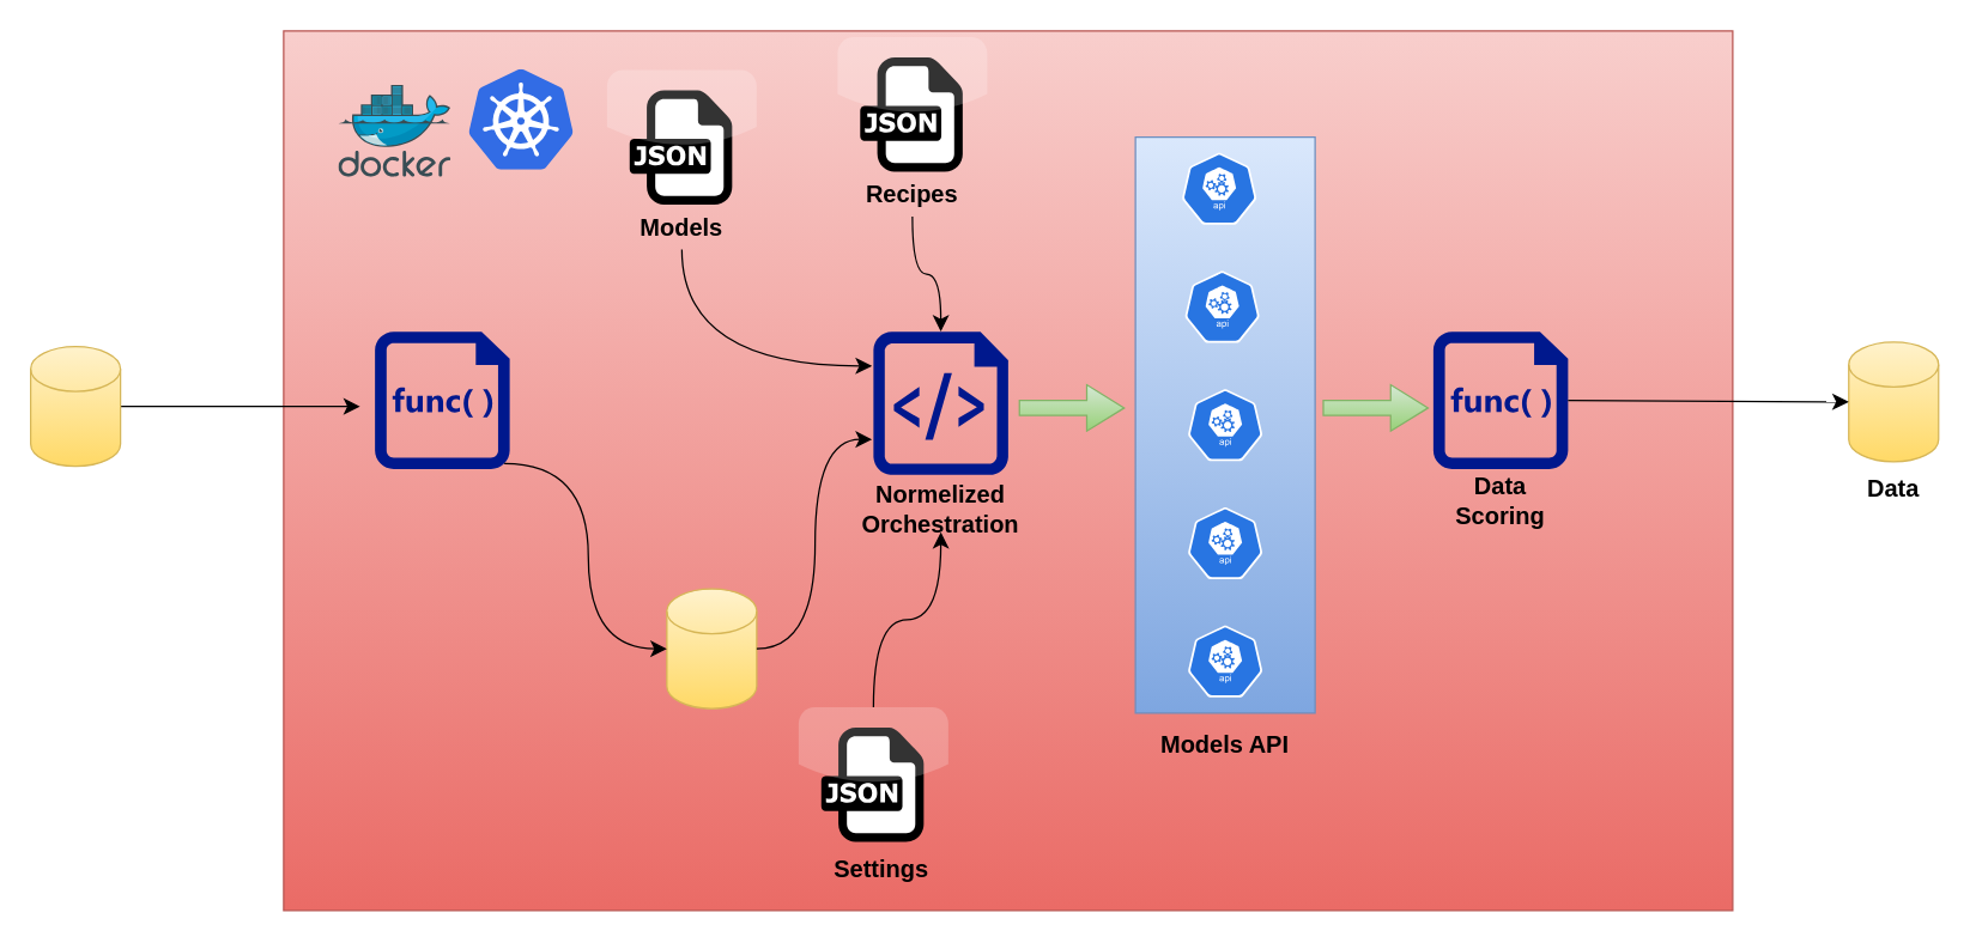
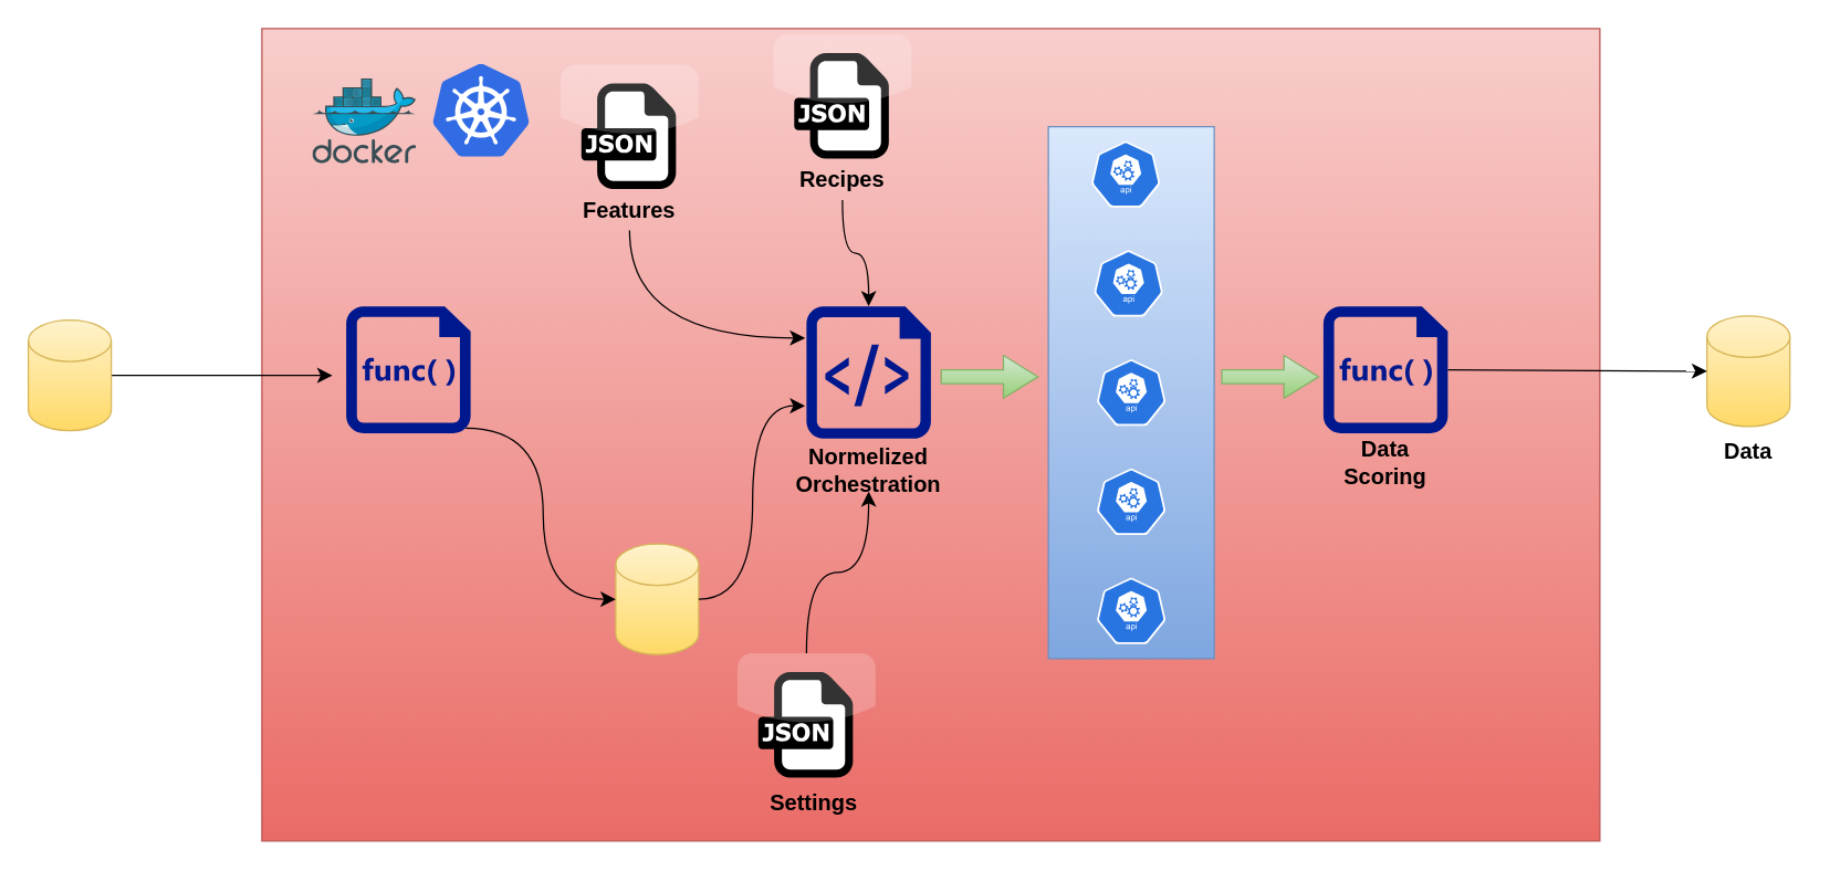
  <mxCell id="0" />
  <mxCell id="1" parent="0" />
  <mxCell id="2" value="" style="rounded=0;whiteSpace=wrap;html=1;fontSize=16;fillColor=#f8cecc;gradientColor=#ea6b66;strokeColor=#b85450;" vertex="1" parent="1"><mxGeometry x="189" y="20" width="968" height="588" as="geometry" /></mxCell>
  <mxCell id="3" style="edgeStyle=none;curved=1;rounded=0;orthogonalLoop=1;jettySize=auto;html=1;exitX=1;exitY=0.5;exitDx=0;exitDy=0;exitPerimeter=0;fontSize=12;startSize=8;endSize=8;" edge="1" parent="1" source="4"><mxGeometry relative="1" as="geometry"><mxPoint x="240" y="271" as="targetPoint" /></mxGeometry></mxCell>
  <mxCell id="4" value="" style="shape=cylinder3;whiteSpace=wrap;html=1;boundedLbl=1;backgroundOutline=1;size=15;fontSize=16;fillColor=#fff2cc;gradientColor=#ffd966;strokeColor=#d6b656;" vertex="1" parent="1"><mxGeometry x="20" y="231" width="60" height="80" as="geometry" /></mxCell>
  <mxCell id="5" value="" style="group" vertex="1" connectable="0" parent="1"><mxGeometry x="250" y="221" width="90" height="143" as="geometry" /></mxCell>
  <mxCell id="6" value="" style="group" vertex="1" connectable="0" parent="5"><mxGeometry width="90" height="128" as="geometry" /></mxCell>
  <mxCell id="7" value="" style="sketch=0;aspect=fixed;pointerEvents=1;shadow=0;dashed=0;html=1;strokeColor=none;labelPosition=center;verticalLabelPosition=bottom;verticalAlign=top;align=center;fillColor=#00188D;shape=mxgraph.mscae.enterprise.code_file;fontSize=16;" vertex="1" parent="6"><mxGeometry width="90" height="91.836" as="geometry" /></mxCell>
  <mxCell id="8" value="" style="group" vertex="1" connectable="0" parent="1"><mxGeometry x="445" y="393" width="60" height="126" as="geometry" /></mxCell>
  <mxCell id="9" value="" style="group" vertex="1" connectable="0" parent="8"><mxGeometry width="60" height="126" as="geometry" /></mxCell>
  <mxCell id="10" value="" style="group" vertex="1" connectable="0" parent="9"><mxGeometry width="60" height="126" as="geometry" /></mxCell>
  <mxCell id="11" value="" style="group" vertex="1" connectable="0" parent="10"><mxGeometry width="60" height="126" as="geometry" /></mxCell>
  <mxCell id="12" value="" style="group" vertex="1" connectable="0" parent="11"><mxGeometry width="60" height="126" as="geometry" /></mxCell>
  <mxCell id="13" value="" style="shape=cylinder3;whiteSpace=wrap;html=1;boundedLbl=1;backgroundOutline=1;size=15;fontSize=16;fillColor=#fff2cc;gradientColor=#ffd966;strokeColor=#d6b656;" vertex="1" parent="12"><mxGeometry width="60" height="80" as="geometry" /></mxCell>
  <mxCell id="14" style="edgeStyle=orthogonalEdgeStyle;curved=1;rounded=0;orthogonalLoop=1;jettySize=auto;html=1;exitX=0.96;exitY=0.96;exitDx=0;exitDy=0;exitPerimeter=0;entryX=0;entryY=0.5;entryDx=0;entryDy=0;entryPerimeter=0;fontSize=12;startSize=8;endSize=8;" edge="1" parent="1" source="7" target="13"><mxGeometry relative="1" as="geometry" /></mxCell>
  <mxCell id="15" value="" style="image;sketch=0;aspect=fixed;html=1;points=[];align=center;fontSize=12;image=img/lib/mscae/Docker.svg;" vertex="1" parent="1"><mxGeometry x="226" y="56.5" width="75" height="61.5" as="geometry" /></mxCell>
  <mxCell id="16" value="" style="image;sketch=0;aspect=fixed;html=1;points=[];align=center;fontSize=12;image=img/lib/mscae/Kubernetes.svg;" vertex="1" parent="1"><mxGeometry x="313" y="46" width="70" height="67.2" as="geometry" /></mxCell>
  <mxCell id="17" value="" style="group" vertex="1" connectable="0" parent="1"><mxGeometry x="583" y="221" width="90" height="147" as="geometry" /></mxCell>
  <mxCell id="18" value="" style="sketch=0;aspect=fixed;pointerEvents=1;shadow=0;dashed=0;html=1;strokeColor=none;labelPosition=center;verticalLabelPosition=bottom;verticalAlign=top;align=center;fillColor=#00188D;shape=mxgraph.azure.script_file;fontSize=16;" vertex="1" parent="17"><mxGeometry width="90" height="95.742" as="geometry" /></mxCell>
  <mxCell id="19" value="&lt;b&gt;Normelized Orchestration&lt;/b&gt;" style="text;html=1;strokeColor=none;fillColor=none;align=center;verticalAlign=middle;whiteSpace=wrap;rounded=0;fontSize=16;" vertex="1" parent="17"><mxGeometry x="18" y="104" width="54" height="30" as="geometry" /></mxCell>
  <mxCell id="20" value="" style="group" vertex="1" connectable="0" parent="1"><mxGeometry x="559" y="24" width="100" height="120" as="geometry" /></mxCell>
  <mxCell id="21" value="" style="group" vertex="1" connectable="0" parent="20"><mxGeometry width="100" height="120" as="geometry" /></mxCell>
  <mxCell id="22" value="" style="dashed=0;outlineConnect=0;html=1;align=center;labelPosition=center;verticalLabelPosition=bottom;verticalAlign=top;shape=mxgraph.webicons.json;fontSize=16;fillColor=none;" vertex="1" parent="21"><mxGeometry width="100" height="102.4" as="geometry" /></mxCell>
  <mxCell id="23" value="&lt;b&gt;Recipes&lt;/b&gt;" style="text;html=1;strokeColor=none;fillColor=none;align=center;verticalAlign=middle;whiteSpace=wrap;rounded=0;fontSize=16;" vertex="1" parent="21"><mxGeometry x="20" y="90" width="60" height="30" as="geometry" /></mxCell>
  <mxCell id="24" style="edgeStyle=orthogonalEdgeStyle;curved=1;rounded=0;orthogonalLoop=1;jettySize=auto;html=1;exitX=0.5;exitY=1;exitDx=0;exitDy=0;entryX=0.5;entryY=0;entryDx=0;entryDy=0;entryPerimeter=0;fontSize=12;startSize=8;endSize=8;" edge="1" parent="1" source="23" target="18"><mxGeometry relative="1" as="geometry" /></mxCell>
  <mxCell id="25" style="edgeStyle=orthogonalEdgeStyle;curved=1;rounded=0;orthogonalLoop=1;jettySize=auto;html=1;exitX=0.5;exitY=1;exitDx=0;exitDy=0;fontSize=12;startSize=8;endSize=8;startArrow=classic;startFill=1;endArrow=none;endFill=0;" edge="1" parent="1" source="19" target="29"><mxGeometry relative="1" as="geometry" /></mxCell>
  <mxCell id="26" style="edgeStyle=orthogonalEdgeStyle;curved=1;rounded=0;orthogonalLoop=1;jettySize=auto;html=1;entryX=-0.011;entryY=0.24;entryDx=0;entryDy=0;entryPerimeter=0;fontSize=12;startSize=8;endSize=8;exitX=0.5;exitY=1;exitDx=0;exitDy=0;" edge="1" parent="1" source="56" target="18"><mxGeometry relative="1" as="geometry"><mxPoint x="505" y="106" as="sourcePoint" /></mxGeometry></mxCell>
  <mxCell id="27" style="edgeStyle=orthogonalEdgeStyle;curved=1;rounded=0;orthogonalLoop=1;jettySize=auto;html=1;exitX=1;exitY=0.5;exitDx=0;exitDy=0;exitPerimeter=0;entryX=-0.011;entryY=0.752;entryDx=0;entryDy=0;entryPerimeter=0;fontSize=12;startSize=8;endSize=8;" edge="1" parent="1" source="13" target="18"><mxGeometry relative="1" as="geometry" /></mxCell>
  <mxCell id="28" value="" style="group" vertex="1" connectable="0" parent="1"><mxGeometry x="533" y="472" width="100" height="123" as="geometry" /></mxCell>
  <mxCell id="29" value="" style="dashed=0;outlineConnect=0;html=1;align=center;labelPosition=center;verticalLabelPosition=bottom;verticalAlign=top;shape=mxgraph.webicons.json;fontSize=16;fillColor=none;" vertex="1" parent="28"><mxGeometry width="100" height="102.4" as="geometry" /></mxCell>
  <mxCell id="30" value="&lt;b&gt;Settings&lt;/b&gt;" style="text;html=1;strokeColor=none;fillColor=none;align=center;verticalAlign=middle;whiteSpace=wrap;rounded=0;fontSize=16;" vertex="1" parent="28"><mxGeometry x="18" y="93" width="75" height="30" as="geometry" /></mxCell>
  <mxCell id="31" value="" style="group" vertex="1" connectable="0" parent="1"><mxGeometry x="758" y="91" width="120" height="420.5" as="geometry" /></mxCell>
  <mxCell id="32" value="" style="group" vertex="1" connectable="0" parent="31"><mxGeometry width="120" height="420.5" as="geometry" /></mxCell>
  <mxCell id="33" value="" style="group" vertex="1" connectable="0" parent="32"><mxGeometry width="120" height="385" as="geometry" /></mxCell>
  <mxCell id="34" value="" style="group" vertex="1" connectable="0" parent="33"><mxGeometry width="120" height="385" as="geometry" /></mxCell>
  <mxCell id="35" value="" style="rounded=0;whiteSpace=wrap;html=1;fontSize=16;fillColor=#dae8fc;gradientColor=#7ea6e0;strokeColor=#6c8ebf;" vertex="1" parent="34"><mxGeometry width="120" height="385" as="geometry" /></mxCell>
  <mxCell id="36" value="" style="sketch=0;html=1;dashed=0;whitespace=wrap;fillColor=#2875E2;strokeColor=#ffffff;points=[[0.005,0.63,0],[0.1,0.2,0],[0.9,0.2,0],[0.5,0,0],[0.995,0.63,0],[0.72,0.99,0],[0.5,1,0],[0.28,0.99,0]];verticalLabelPosition=bottom;align=center;verticalAlign=top;shape=mxgraph.kubernetes.icon;prIcon=api;fontSize=16;" vertex="1" parent="34"><mxGeometry x="31" y="10.5" width="50" height="48" as="geometry" /></mxCell>
  <mxCell id="37" value="" style="sketch=0;html=1;dashed=0;whitespace=wrap;fillColor=#2875E2;strokeColor=#ffffff;points=[[0.005,0.63,0],[0.1,0.2,0],[0.9,0.2,0],[0.5,0,0],[0.995,0.63,0],[0.72,0.99,0],[0.5,1,0],[0.28,0.99,0]];verticalLabelPosition=bottom;align=center;verticalAlign=top;shape=mxgraph.kubernetes.icon;prIcon=api;fontSize=16;" vertex="1" parent="34"><mxGeometry x="33" y="89.5" width="50" height="48" as="geometry" /></mxCell>
  <mxCell id="38" value="" style="sketch=0;html=1;dashed=0;whitespace=wrap;fillColor=#2875E2;strokeColor=#ffffff;points=[[0.005,0.63,0],[0.1,0.2,0],[0.9,0.2,0],[0.5,0,0],[0.995,0.63,0],[0.72,0.99,0],[0.5,1,0],[0.28,0.99,0]];verticalLabelPosition=bottom;align=center;verticalAlign=top;shape=mxgraph.kubernetes.icon;prIcon=api;fontSize=16;" vertex="1" parent="34"><mxGeometry x="35" y="168.5" width="50" height="48" as="geometry" /></mxCell>
  <mxCell id="39" value="" style="sketch=0;html=1;dashed=0;whitespace=wrap;fillColor=#2875E2;strokeColor=#ffffff;points=[[0.005,0.63,0],[0.1,0.2,0],[0.9,0.2,0],[0.5,0,0],[0.995,0.63,0],[0.72,0.99,0],[0.5,1,0],[0.28,0.99,0]];verticalLabelPosition=bottom;align=center;verticalAlign=top;shape=mxgraph.kubernetes.icon;prIcon=api;fontSize=16;" vertex="1" parent="34"><mxGeometry x="35" y="247.5" width="50" height="48" as="geometry" /></mxCell>
  <mxCell id="40" value="" style="sketch=0;html=1;dashed=0;whitespace=wrap;fillColor=#2875E2;strokeColor=#ffffff;points=[[0.005,0.63,0],[0.1,0.2,0],[0.9,0.2,0],[0.5,0,0],[0.995,0.63,0],[0.72,0.99,0],[0.5,1,0],[0.28,0.99,0]];verticalLabelPosition=bottom;align=center;verticalAlign=top;shape=mxgraph.kubernetes.icon;prIcon=api;fontSize=16;" vertex="1" parent="34"><mxGeometry x="35" y="326.5" width="50" height="48" as="geometry" /></mxCell>
- <mxCell id="41" value="&lt;b&gt;Models API&lt;/b&gt;" style="text;html=1;strokeColor=none;fillColor=none;align=center;verticalAlign=middle;whiteSpace=wrap;rounded=0;fontSize=16;" vertex="1" parent="32"><mxGeometry x="14" y="390.5" width="92" height="30" as="geometry" /></mxCell>
  <mxCell id="42" value="" style="group" vertex="1" connectable="0" parent="1"><mxGeometry x="954" y="221" width="90" height="128" as="geometry" /></mxCell>
  <mxCell id="43" value="" style="group" vertex="1" connectable="0" parent="42"><mxGeometry x="3" width="90" height="128" as="geometry" /></mxCell>
  <mxCell id="44" value="" style="sketch=0;aspect=fixed;pointerEvents=1;shadow=0;dashed=0;html=1;strokeColor=none;labelPosition=center;verticalLabelPosition=bottom;verticalAlign=top;align=center;fillColor=#00188D;shape=mxgraph.mscae.enterprise.code_file;fontSize=16;" vertex="1" parent="43"><mxGeometry width="90" height="91.836" as="geometry" /></mxCell>
  <mxCell id="45" value="&lt;b&gt;Data Scoring&lt;/b&gt;" style="text;html=1;strokeColor=none;fillColor=none;align=center;verticalAlign=middle;whiteSpace=wrap;rounded=0;fontSize=16;" vertex="1" parent="43"><mxGeometry x="18" y="98" width="54" height="30" as="geometry" /></mxCell>
  <mxCell id="46" value="" style="shape=flexArrow;endArrow=classic;html=1;rounded=0;fontSize=12;startSize=8;endSize=8;curved=1;fillColor=#d5e8d4;gradientColor=#97d077;strokeColor=#82b366;" edge="1" parent="1"><mxGeometry width="50" height="50" relative="1" as="geometry"><mxPoint x="680" y="272" as="sourcePoint" /><mxPoint x="751" y="272" as="targetPoint" /></mxGeometry></mxCell>
  <mxCell id="47" value="" style="shape=flexArrow;endArrow=classic;html=1;rounded=0;fontSize=12;startSize=8;endSize=8;curved=1;fillColor=#d5e8d4;gradientColor=#97d077;strokeColor=#82b366;" edge="1" parent="1"><mxGeometry width="50" height="50" relative="1" as="geometry"><mxPoint x="883" y="272" as="sourcePoint" /><mxPoint x="954" y="272" as="targetPoint" /></mxGeometry></mxCell>
  <mxCell id="48" value="" style="group" vertex="1" connectable="0" parent="1"><mxGeometry x="1227" y="228" width="75" height="113" as="geometry" /></mxCell>
  <mxCell id="49" value="" style="shape=cylinder3;whiteSpace=wrap;html=1;boundedLbl=1;backgroundOutline=1;size=15;fontSize=16;fillColor=#fff2cc;gradientColor=#ffd966;strokeColor=#d6b656;" vertex="1" parent="48"><mxGeometry x="7.5" width="60" height="80" as="geometry" /></mxCell>
  <mxCell id="50" value="&lt;b&gt;Data&lt;/b&gt;" style="text;html=1;strokeColor=none;fillColor=none;align=center;verticalAlign=middle;whiteSpace=wrap;rounded=0;fontSize=16;" vertex="1" parent="48"><mxGeometry y="83" width="75" height="30" as="geometry" /></mxCell>
  <mxCell id="51" style="edgeStyle=none;curved=1;rounded=0;orthogonalLoop=1;jettySize=auto;html=1;exitX=1;exitY=0.5;exitDx=0;exitDy=0;exitPerimeter=0;entryX=0;entryY=0.5;entryDx=0;entryDy=0;entryPerimeter=0;fontSize=12;startSize=8;endSize=8;" edge="1" parent="1" source="44" target="49"><mxGeometry relative="1" as="geometry" /></mxCell>
  <mxCell id="52" value="" style="group" vertex="1" connectable="0" parent="1"><mxGeometry x="410" y="40" width="100" height="120" as="geometry" /></mxCell>
  <mxCell id="53" value="" style="group" vertex="1" connectable="0" parent="52"><mxGeometry x="-5" y="6" width="100" height="120" as="geometry" /></mxCell>
  <mxCell id="54" value="" style="group" vertex="1" connectable="0" parent="53"><mxGeometry width="100" height="120" as="geometry" /></mxCell>
  <mxCell id="55" value="" style="dashed=0;outlineConnect=0;html=1;align=center;labelPosition=center;verticalLabelPosition=bottom;verticalAlign=top;shape=mxgraph.webicons.json;fontSize=16;fillColor=none;" vertex="1" parent="54"><mxGeometry width="100" height="102.4" as="geometry" /></mxCell>
- <mxCell id="56" value="&lt;b&gt;Models&lt;/b&gt;" style="text;html=1;strokeColor=none;fillColor=none;align=center;verticalAlign=middle;whiteSpace=wrap;rounded=0;fontSize=16;" vertex="1" parent="54"><mxGeometry x="20" y="90" width="60" height="30" as="geometry" /></mxCell>
+ <mxCell id="56" value="&lt;b&gt;Features&lt;/b&gt;" style="text;html=1;strokeColor=none;fillColor=none;align=center;verticalAlign=middle;whiteSpace=wrap;rounded=0;fontSize=16;" vertex="1" parent="54"><mxGeometry x="20" y="90" width="60" height="30" as="geometry" /></mxCell>
